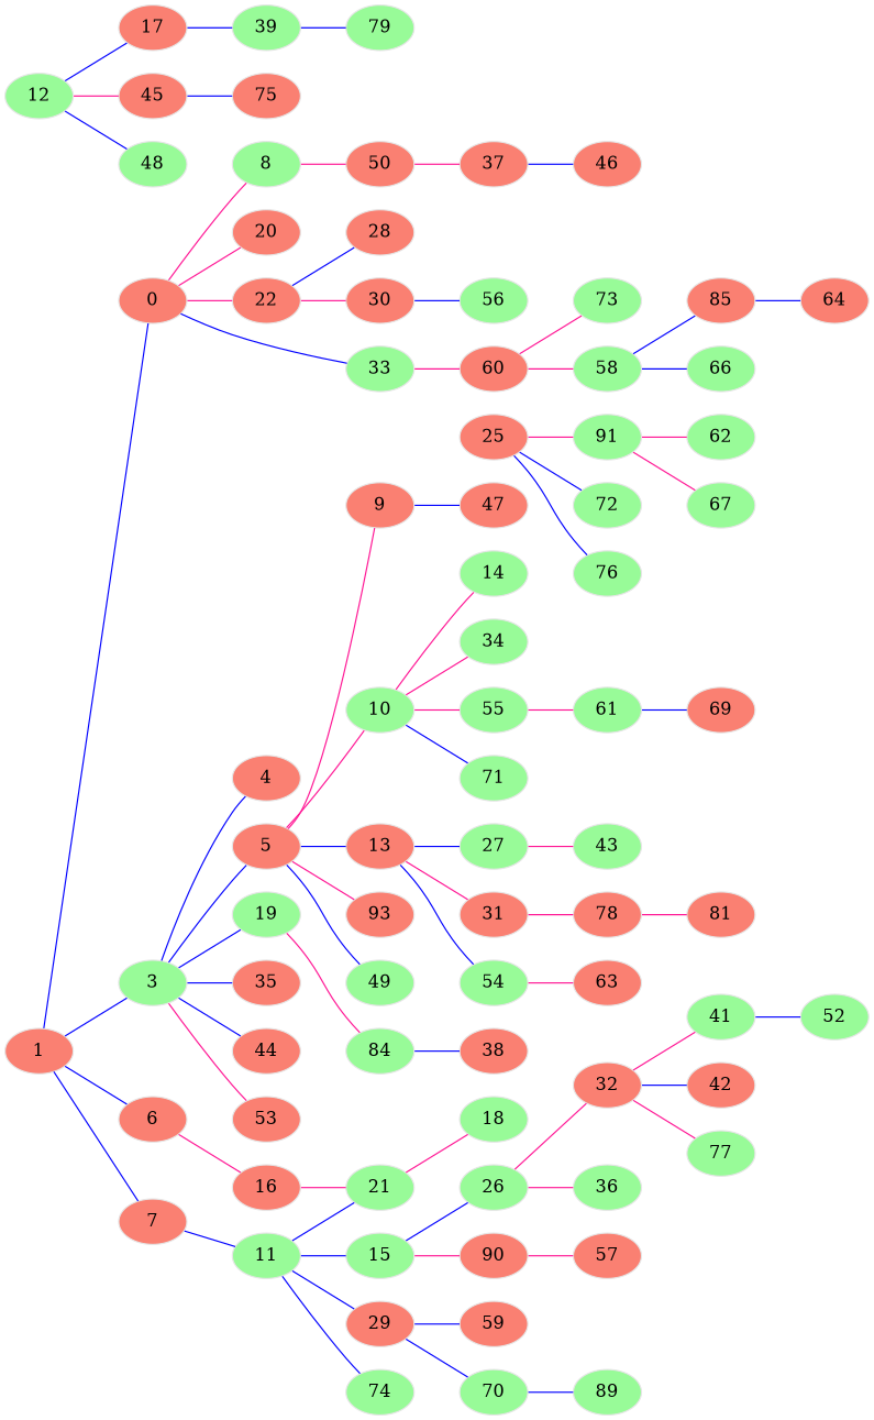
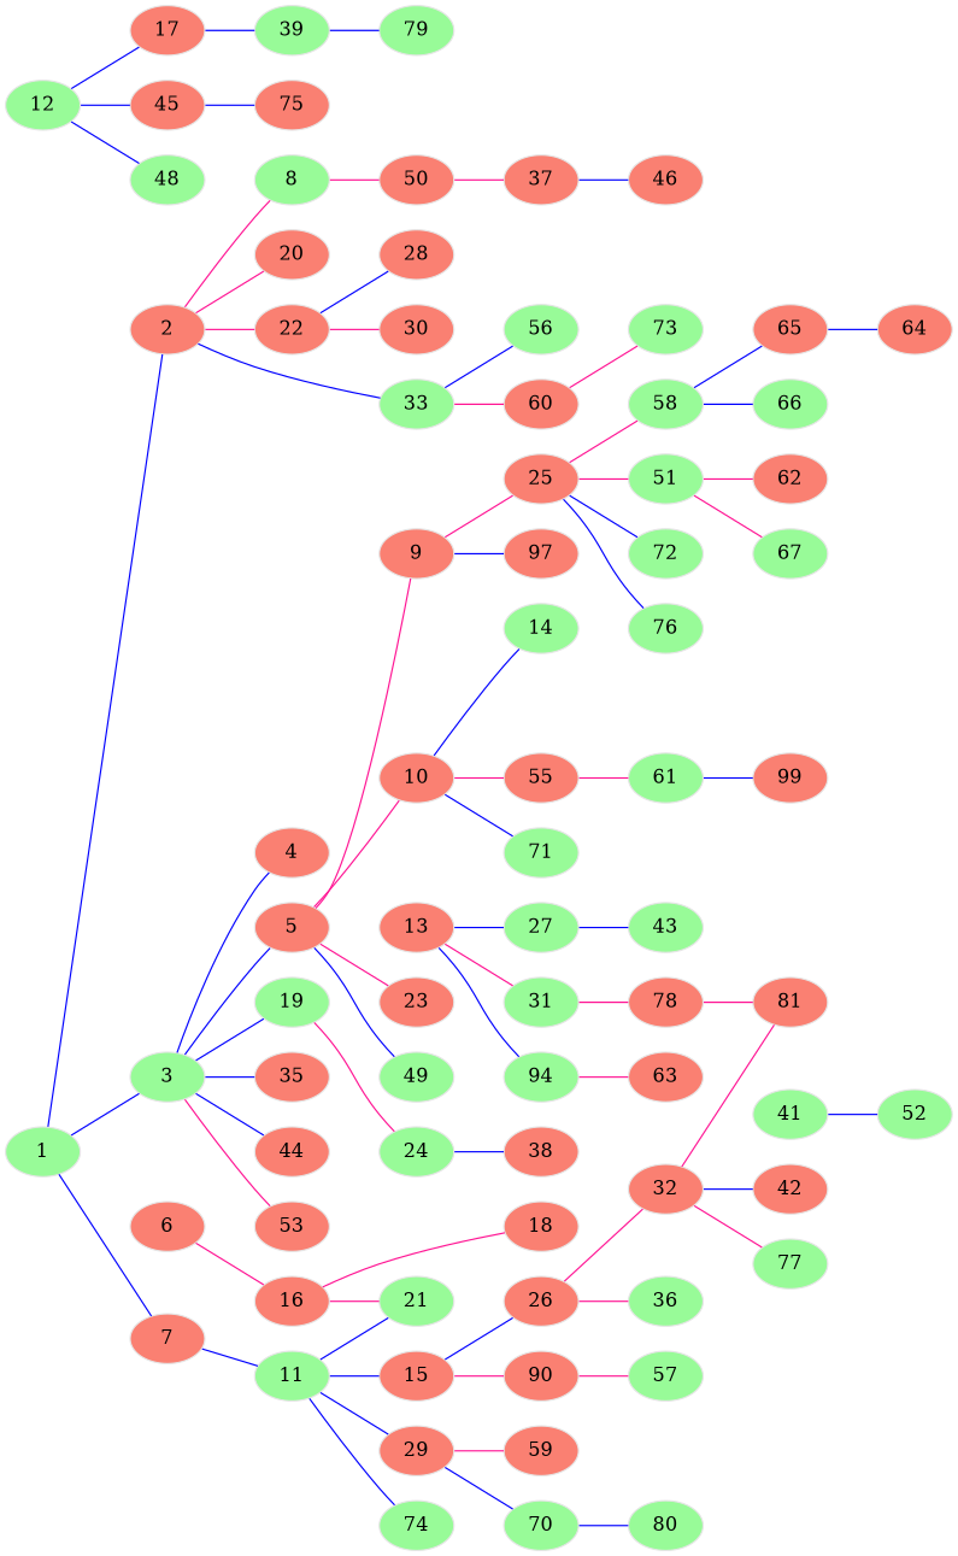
  graph {
    rankdir=LR
    node [color=gray90 fillcolor=salmon style=filled]
    edge [color=blue]
-   1
-   2 [label=0]
+   1 [fillcolor=palegreen]
+   2
    3 [fillcolor=palegreen]
    6
    7
    8 [fillcolor=palegreen]
    20
    22
    33 [fillcolor=palegreen]
    4
    5
    19 [fillcolor=palegreen]
    35
    44
    53
    16
    11 [fillcolor=palegreen]
    50
    28
    30
    56 [fillcolor=palegreen]
    60
    9
-   10 [fillcolor=palegreen]
+   10
    13
-   23 [label=93]
+   23
    49 [fillcolor=palegreen]
-   24 [fillcolor=palegreen label=84]
+   24 [fillcolor=palegreen]
    25
-   47
+   47 [label=97]
    14 [fillcolor=palegreen]
-   34 [fillcolor=palegreen]
-   55 [fillcolor=palegreen]
+   55
    71 [fillcolor=palegreen]
    27 [fillcolor=palegreen]
-   31
-   54 [fillcolor=palegreen]
-   18 [fillcolor=palegreen]
+   31 [fillcolor=palegreen]
+   54 [fillcolor=palegreen label=94]
+   18
    21 [fillcolor=palegreen]
-   15 [fillcolor=palegreen]
+   15
    29
    74 [fillcolor=palegreen]
    37
-   51 [fillcolor=palegreen label=91]
+   51 [fillcolor=palegreen]
    58 [fillcolor=palegreen]
    72 [fillcolor=palegreen]
    76 [fillcolor=palegreen]
    61 [fillcolor=palegreen]
    12 [fillcolor=palegreen]
    17
    45
    48 [fillcolor=palegreen]
-   26 [fillcolor=palegreen]
+   26
    n54 [label=90]
    59
    70 [fillcolor=palegreen]
    39 [fillcolor=palegreen]
    75
    43 [fillcolor=palegreen]
    78
    63
    32
    36 [fillcolor=palegreen]
-   57
+   57 [fillcolor=palegreen]
    79 [fillcolor=palegreen]
    38
-   62 [fillcolor=palegreen]
+   62
    67 [fillcolor=palegreen]
-   65 [label=85]
+   65
    66 [fillcolor=palegreen]
    41 [fillcolor=palegreen]
    42
    77 [fillcolor=palegreen]
    46
-   80 [fillcolor=palegreen label=89]
+   80 [fillcolor=palegreen]
    81
    52 [fillcolor=palegreen]
    73 [fillcolor=palegreen]
-   69
+   69 [label=99]
    64
    1 -- 2
    1 -- 3
-   1 -- 6
    1 -- 7
    2 -- 8 [color=deeppink]
    2 -- 20 [color=deeppink]
    2 -- 22 [color=deeppink]
    2 -- 33
    3 -- 4
    3 -- 5
    3 -- 19
    3 -- 35
    3 -- 44
    3 -- 53 [color=deeppink]
    6 -- 16 [color=deeppink]
    7 -- 11
    8 -- 50 [color=deeppink]
    22 -- 28
    22 -- 30 [color=deeppink]
-   30 -- 56
+   33 -- 56
    33 -- 60 [color=deeppink]
    5 -- 9 [color=deeppink]
    5 -- 10 [color=deeppink]
-   5 -- 13
    5 -- 23 [color=deeppink]
    5 -- 49
    19 -- 24 [color=deeppink]
-   21 -- 18 [color=deeppink]
+   16 -- 18 [color=deeppink]
    16 -- 21 [color=deeppink]
    11 -- 21
    11 -- 15
    11 -- 29
    11 -- 74
    50 -- 37 [color=deeppink]
    60 -- 73 [color=deeppink]
+   9 -- 25 [color=deeppink]
    9 -- 47
-   10 -- 14 [color=deeppink]
-   10 -- 34 [color=deeppink]
+   10 -- 14
    10 -- 55 [color=deeppink]
    10 -- 71
    13 -- 27
    13 -- 31 [color=deeppink]
    13 -- 54
    24 -- 38
    25 -- 51 [color=deeppink]
-   60 -- 58 [color=deeppink]
+   25 -- 58 [color=deeppink]
    25 -- 72
    25 -- 76
    55 -- 61 [color=deeppink]
-   27 -- 43 [color=deeppink]
+   27 -- 43
    31 -- 78 [color=deeppink]
    54 -- 63 [color=deeppink]
    15 -- 26
    15 -- n54 [color=deeppink]
-   29 -- 59
+   29 -- 59 [color=deeppink]
    29 -- 70
    37 -- 46
    51 -- 62 [color=deeppink]
    51 -- 67 [color=deeppink]
    58 -- 65
    58 -- 66
    61 -- 69
    12 -- 17
-   12 -- 45 [color=deeppink]
+   12 -- 45
    12 -- 48
    17 -- 39
    45 -- 75
    26 -- 32 [color=deeppink]
    26 -- 36 [color=deeppink]
    n54 -- 57 [color=deeppink]
    70 -- 80
    39 -- 79
    78 -- 81 [color=deeppink]
-   32 -- 41 [color=deeppink]
+   32 -- 81 [color=deeppink]
    32 -- 42
    32 -- 77 [color=deeppink]
    65 -- 64
    41 -- 52
  }
